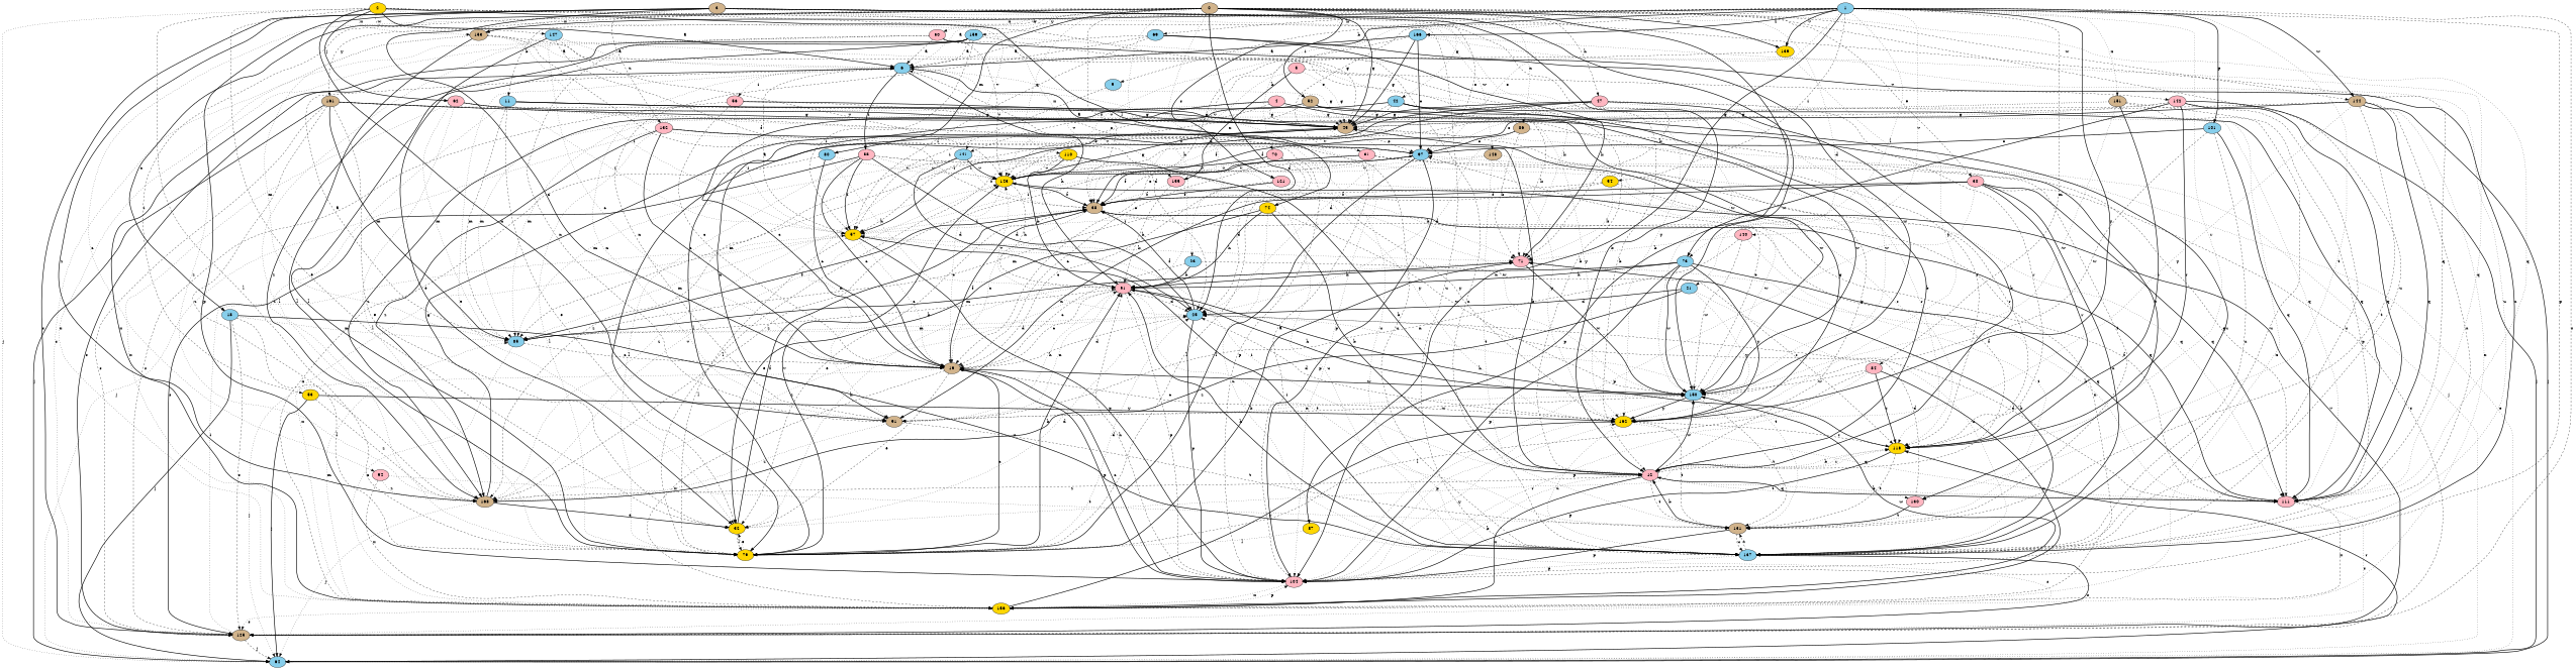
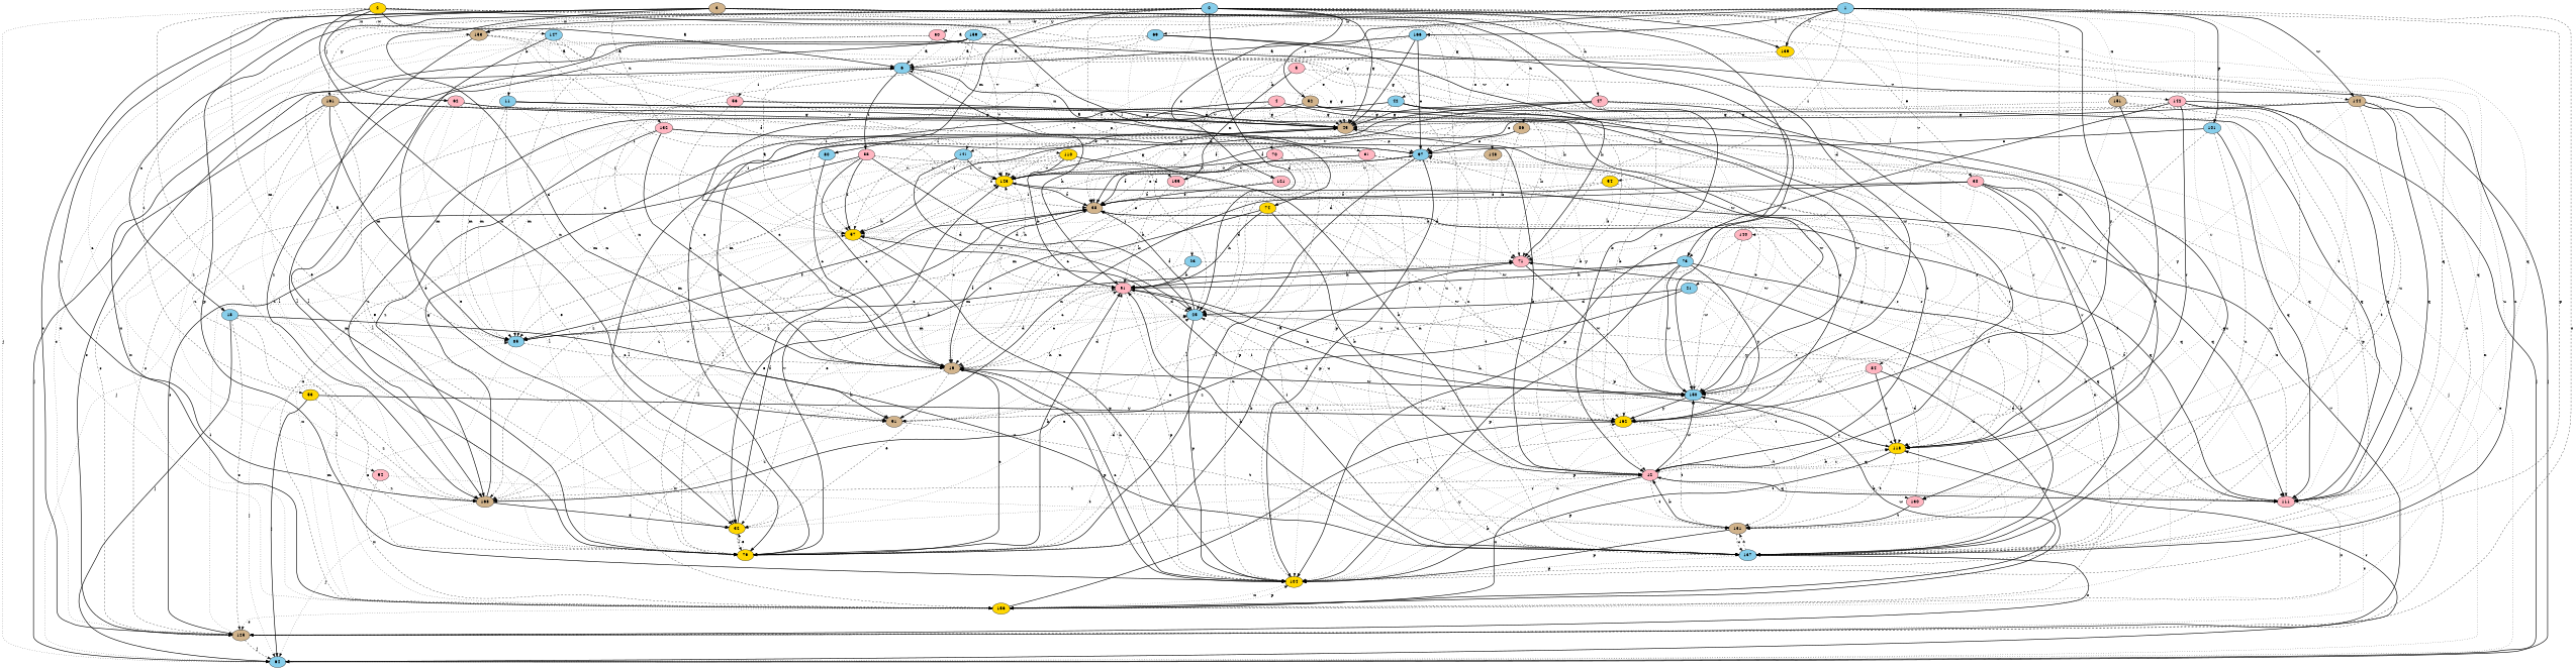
  strict digraph {
    node [fillcolor=skyblue style=filled]
    edge [style=dotted]
-   0 [fillcolor=tan]
+   0
    6
    n3 [fillcolor=lightpink label=94]
    18
    21
    23
    25
    30 [fillcolor=lightpink]
    38 [fillcolor=tan]
    42
    45 [fillcolor=tan]
    47 [fillcolor=lightpink]
    50 [fillcolor=lightpink]
    51 [fillcolor=lightpink]
    52 [fillcolor=tan]
    53 [fillcolor=gold]
    73
    80
    86 [fillcolor=tan]
    97
    110 [fillcolor=gold]
    111 [fillcolor=lightpink]
    132 [fillcolor=lightpink]
    137
    139 [fillcolor=gold]
    144 [fillcolor=tan]
    159
    161 [fillcolor=tan]
-   104 [fillcolor=lightpink]
+   104 [fillcolor=gold]
    125 [fillcolor=tan]
    32 [fillcolor=gold]
    91 [fillcolor=tan]
    55 [fillcolor=lightpink]
    56 [fillcolor=lightpink]
    168 [fillcolor=tan]
    131 [fillcolor=tan]
    156 [fillcolor=gold]
    64
    79 [fillcolor=gold]
    85
    162 [fillcolor=gold]
    118 [fillcolor=gold]
    19 [fillcolor=tan]
    143 [fillcolor=gold]
    57 [fillcolor=gold]
    71 [fillcolor=lightpink]
    150
    12 [fillcolor=lightpink]
    1
-   9
    11
    31 [fillcolor=lightpink]
    54 [fillcolor=gold]
    69
    70 [fillcolor=lightpink]
    84 [fillcolor=lightpink]
-   87 [fillcolor=gold]
    101
    121 [fillcolor=lightpink]
    130 [fillcolor=lightpink]
    140 [fillcolor=lightpink]
    151 [fillcolor=tan]
    153 [fillcolor=tan]
    166
    2 [fillcolor=gold]
    62 [fillcolor=lightpink]
    74 [fillcolor=gold]
    141
    147
    148 [fillcolor=tan]
    3 [fillcolor=tan]
    155 [fillcolor=lightpink]
    4 [fillcolor=lightpink]
    5 [fillcolor=lightpink]
    142 [fillcolor=lightpink]
    0 -> 6 [label=a]
    0 -> n3 [label=c]
    0 -> 18 [label=c style=bold]
    0 -> 21 [label=d]
    0 -> 23 [label=d]
    0 -> 25 [label=d style=bold]
    0 -> 30 [label=e style=dashed]
    0 -> 38 [label=f style=dashed]
    0 -> 42 [label=g]
    0 -> 45 [label=g style=bold]
    0 -> 47 [label=h style=dashed]
    0 -> 50 [label=h]
    0 -> 51 [label=h]
    0 -> 52 [label=i style=bold]
    0 -> 53 [label=i style=dashed]
    0 -> 73 [label=l style=bold]
    0 -> 80 [label=m style=bold]
    0 -> 86 [label=n]
    0 -> 97 [label=o style=dashed]
    0 -> 110 [label=q]
    0 -> 111 [label=q]
    0 -> 132 [label=u style=dashed]
    0 -> 137 [label=u style=dashed]
    0 -> 139 [label=v style=bold]
    0 -> 144 [label=w style=dashed]
    0 -> 159 [label=y style=dashed]
    0 -> 161 [label=y style=dashed]
    6 -> 45 [label=g]
    6 -> 51 [label=h style=bold]
    6 -> 104 [label=p]
    6 -> 125 [label=s style=bold]
    6 -> 32 [label=e]
    6 -> 91 [label=n]
    6 -> 55 [label=i style=bold]
    6 -> 56 [label=i]
    n3 -> 168 [label=z]
    n3 -> 131 [label=t]
    n3 -> 156 [label=x style=dashed]
    18 -> 137 [label=u style=bold]
    18 -> 125 [label=s style=dashed]
    18 -> 64 [label=j style=bold]
    18 -> 79 [label=l style=dashed]
    18 -> 85 [label=m]
    21 -> 25 [label=d style=bold]
    21 -> 137 [label=u]
    21 -> 168 [label=z style=bold]
    21 -> 162 [label=y]
    23 -> 51 [label=h style=bold]
    23 -> 118 [label=r style=dashed]
    23 -> 19 [label=c style=dashed]
    25 -> 38 [label=f style=bold]
    25 -> 104 [label=p style=bold]
-   25 -> 32 [label=d]
+   25 -> 32 [label=e]
    25 -> 131 [label=t]
    25 -> 85 [label=m]
    25 -> 143 [label=v]
    30 -> 38 [label=f style=bold]
    30 -> 111 [label=q style=bold]
    30 -> 137 [label=u style=bold]
    30 -> 104 [label=p]
    30 -> 125 [label=s style=dashed]
    30 -> 91 [label=n style=bold]
    30 -> 118 [label=r style=bold]
    38 -> 97 [label=o style=dashed]
    38 -> 111 [label=q style=bold]
    38 -> 32 [label=e style=dashed]
    38 -> 19 [label=c]
    38 -> 57 [label=i]
    42 -> 38 [label=f]
    42 -> 45 [label=g style=dashed]
    42 -> 111 [label=q style=bold]
    42 -> 137 [label=u style=bold]
    42 -> 79 [label=l style=bold]
    42 -> 57 [label=i style=dashed]
    42 -> 71 [label=k style=dashed]
    45 -> 97 [label=o style=dashed]
    45 -> 91 [label=n style=bold]
    45 -> 64 [label=j]
    47 -> 45 [label=g style=bold]
    47 -> 156 [label=x]
    47 -> 79 [label=l style=bold]
    47 -> 118 [label=r style=dashed]
    47 -> 143 [label=v style=dashed]
    47 -> 57 [label=i style=bold]
    47 -> 150 [label=w]
    47 -> 12 [label=b style=bold]
    50 -> 6 [label=a style=dashed]
    50 -> 125 [label=s]
    50 -> 91 [label=n style=dashed]
    50 -> 156 [label=x]
    50 -> 143 [label=v style=dashed]
    50 -> 150 [label=w style=bold]
    50 -> 12 [label=b style=dashed]
    51 -> 25 [label=d style=dashed]
    51 -> 104 [label=p style=dashed]
    51 -> 91 [label=n]
    51 -> 168 [label=z]
    51 -> 131 [label=t]
    51 -> 19 [label=c style=dashed]
    52 -> 25 [label=d]
    52 -> 45 [label=g]
    52 -> 168 [label=z style=bold]
    52 -> 143 [label=v style=dashed]
    52 -> 150 [label=w style=bold]
    52 -> 12 [label=b style=bold]
    53 -> 168 [label=z style=dashed]
    53 -> 64 [label=j style=bold]
    53 -> 162 [label=y style=bold]
    73 -> 51 [label=h style=bold]
    73 -> 111 [label=q style=bold]
    73 -> 104 [label=p style=bold]
    73 -> 85 [label=m style=bold]
    73 -> 162 [label=y style=bold]
    73 -> 150 [label=w style=bold]
    80 -> 51 [label=h]
    80 -> 156 [label=x style=dashed]
    80 -> 19 [label=c style=bold]
    80 -> 143 [label=v]
    86 -> 25 [label=d]
    86 -> 97 [label=o style=bold]
    86 -> 131 [label=t style=dashed]
    86 -> 71 [label=k style=dashed]
    97 -> 6 [label=a style=bold]
    97 -> 104 [label=p style=bold]
    97 -> 168 [label=z style=dashed]
    97 -> 79 [label=l style=bold]
    97 -> 143 [label=v style=bold]
    110 -> 51 [label=h style=bold]
    110 -> 79 [label=l style=dashed]
    110 -> 85 [label=m style=dashed]
    110 -> 143 [label=v style=dashed]
    110 -> 150 [label=w]
    110 -> 12 [label=b style=bold]
    111 -> 25 [label=d style=dashed]
    111 -> 38 [label=f style=dashed]
    111 -> 125 [label=s]
    111 -> 156 [label=x style=dashed]
    111 -> 71 [label=k]
    111 -> 12 [label=b]
    132 -> 97 [label=o]
    132 -> 104 [label=p style=dashed]
    132 -> 168 [label=z style=bold]
    132 -> 64 [label=j]
    132 -> 79 [label=l]
    132 -> 19 [label=c style=bold]
    132 -> 12 [label=b style=bold]
    137 -> 51 [label=h style=bold]
    137 -> 104 [label=p]
    137 -> 125 [label=s style=bold]
    137 -> 131 [label=t style=dashed]
    137 -> 57 [label=i style=bold]
    137 -> 71 [label=k style=bold]
    139 -> 162 [label=y]
    139 -> 143 [label=v style=dashed]
    144 -> 38 [label=f style=bold]
    144 -> 45 [label=g style=dashed]
    144 -> 111 [label=q style=bold]
    144 -> 137 [label=u style=dashed]
    144 -> 131 [label=t style=dashed]
    144 -> 156 [label=x]
    144 -> 64 [label=j style=bold]
    144 -> 162 [label=y]
    159 -> 6 [label=a style=dashed]
    159 -> 137 [label=u style=dashed]
    159 -> 168 [label=z style=bold]
    159 -> 156 [label=x style=bold]
    159 -> 79 [label=l style=bold]
    159 -> 162 [label=y]
    159 -> 57 [label=i style=dashed]
    161 -> 45 [label=g style=bold]
    161 -> 137 [label=u style=dashed]
    161 -> 125 [label=s style=dashed]
    161 -> 32 [label=e style=dashed]
    161 -> 168 [label=z style=dashed]
    161 -> 64 [label=j style=bold]
    161 -> 85 [label=m style=bold]
    161 -> 118 [label=r style=dashed]
    104 -> 6 [label=a style=dashed]
    104 -> 51 [label=h style=dashed]
    104 -> 156 [label=x]
    104 -> 162 [label=y]
    104 -> 19 [label=c style=bold]
    104 -> 12 [label=b]
    125 -> 64 [label=j style=dashed]
    125 -> 143 [label=v style=bold]
    125 -> 57 [label=i]
    32 -> 38 [label=f style=bold]
    32 -> 79 [label=l style=dashed]
    32 -> 118 [label=r]
    32 -> 71 [label=k]
    91 -> 51 [label=h]
    91 -> 168 [label=z]
    91 -> 131 [label=t style=dashed]
    91 -> 150 [label=w style=dashed]
    55 -> 25 [label=d style=bold]
    55 -> 125 [label=s style=bold]
    55 -> 79 [label=l]
    55 -> 162 [label=y style=dashed]
    55 -> 118 [label=r]
    55 -> 19 [label=c style=bold]
    55 -> 143 [label=v]
    55 -> 57 [label=i style=bold]
    56 -> 45 [label=g style=bold]
    56 -> 97 [label=o style=dashed]
    56 -> 125 [label=s style=dashed]
    56 -> 19 [label=c style=dashed]
    56 -> 57 [label=i]
    168 -> 45 [label=g style=bold]
    168 -> 32 [label=e style=bold]
    168 -> 64 [label=j]
    168 -> 143 [label=v]
    131 -> 137 [label=u style=dashed]
    131 -> 104 [label=p style=bold]
    131 -> 12 [label=b style=bold]
    156 -> 104 [label=p]
    156 -> 125 [label=s]
    156 -> 85 [label=m]
    156 -> 162 [label=y style=bold]
    156 -> 150 [label=w style=bold]
    64 -> 97 [label=o]
    64 -> 118 [label=r style=bold]
    79 -> 25 [label=d]
    79 -> 51 [label=h style=bold]
    79 -> 32 [label=e]
    79 -> 19 [label=c style=bold]
    79 -> 143 [label=v style=bold]
    79 -> 71 [label=k style=bold]
    85 -> 6 [label=a style=dashed]
    85 -> 25 [label=d]
    85 -> 38 [label=f style=bold]
    85 -> 51 [label=h style=dashed]
    85 -> 156 [label=x]
    85 -> 19 [label=c style=dashed]
    162 -> 25 [label=d style=dashed]
    162 -> 45 [label=g style=bold]
    162 -> 111 [label=q]
    162 -> 137 [label=u]
    162 -> 131 [label=t style=dashed]
    162 -> 118 [label=r style=dashed]
    162 -> 19 [label=c style=dashed]
    118 -> 51 [label=h style=bold]
    118 -> 104 [label=p style=bold]
    118 -> 131 [label=t style=dashed]
    118 -> 12 [label=b]
    19 -> 25 [label=d style=dashed]
    19 -> 38 [label=f style=bold]
    19 -> 104 [label=p style=bold]
    19 -> 32 [label=e style=dashed]
    19 -> 156 [label=x style=dashed]
    19 -> 64 [label=j]
    19 -> 150 [label=w style=bold]
    143 -> 38 [label=f style=bold]
    143 -> 45 [label=g style=bold]
    143 -> 51 [label=h style=dashed]
    143 -> 168 [label=z]
    143 -> 19 [label=c]
    57 -> 6 [label=a style=dashed]
    57 -> 104 [label=p style=bold]
    57 -> 156 [label=x]
    57 -> 79 [label=l style=dashed]
    57 -> 85 [label=m]
    57 -> 19 [label=c]
    57 -> 71 [label=k]
    71 -> 51 [label=h style=bold]
    71 -> 150 [label=w style=bold]
    150 -> 51 [label=h style=bold]
    150 -> 97 [label=o style=dashed]
    150 -> 104 [label=p]
    150 -> 91 [label=n]
    150 -> 131 [label=t style=dashed]
    150 -> 162 [label=y style=bold]
    12 -> 38 [label=f style=dashed]
    12 -> 45 [label=g style=dashed]
    12 -> 111 [label=q style=bold]
    12 -> 168 [label=z style=dashed]
    12 -> 131 [label=t style=dashed]
    12 -> 156 [label=x style=bold]
    12 -> 118 [label=r]
    12 -> 57 [label=i]
    12 -> 150 [label=w style=bold]
    12 -> 130 [label=t]
    1 -> 73 [label=l]
    1 -> 97 [label=o]
    1 -> 139 [label=v style=bold]
    1 -> 144 [label=w style=bold]
    1 -> 104 [label=p style=dashed]
    1 -> 125 [label=s style=dashed]
    1 -> 162 [label=y style=bold]
    1 -> 118 [label=r]
-   1 -> 9 [label=b style=dashed]
    1 -> 11 [label=b style=dashed]
    1 -> 31 [label=e style=dashed]
    1 -> 54 [label=i style=dashed]
    1 -> 69 [label=k style=dashed]
    1 -> 70 [label=k]
    1 -> 84 [label=m style=dashed]
-   1 -> 87 [label=n style=bold]
    1 -> 101 [label=p style=bold]
    1 -> 121 [label=s style=bold]
    1 -> 130 [label=t]
    1 -> 140 [label=v]
    1 -> 151 [label=x]
    1 -> 153 [label=x style=bold]
    1 -> 166 [label=z style=bold]
-   9 -> 57 [label=i style=dashed]
    11 -> 45 [label=g style=bold]
    11 -> 32 [label=e style=dashed]
    11 -> 168 [label=z]
    11 -> 85 [label=m style=dashed]
    11 -> 57 [label=i]
    11 -> 130 [label=t style=bold]
    31 -> 38 [label=f style=bold]
    31 -> 111 [label=q style=dashed]
    31 -> 118 [label=r style=dashed]
    31 -> 143 [label=v]
    54 -> 38 [label=f style=dashed]
    54 -> 156 [label=x style=dashed]
    54 -> 85 [label=m style=dashed]
    54 -> 71 [label=k]
    54 -> 150 [label=w]
    69 -> 6 [label=a style=dashed]
    69 -> 137 [label=u style=bold]
    69 -> 91 [label=n style=dashed]
    69 -> 57 [label=i style=dashed]
    69 -> 71 [label=k style=bold]
    70 -> 25 [label=d style=dashed]
    70 -> 79 [label=l style=dashed]
    70 -> 19 [label=c style=dashed]
    70 -> 143 [label=v style=bold]
    84 -> 104 [label=p]
    84 -> 156 [label=x style=bold]
    84 -> 79 [label=l style=dashed]
    84 -> 118 [label=r style=bold]
    84 -> 150 [label=w style=dashed]
-   87 -> 125 [label=s]
-   87 -> 79 [label=l]
    101 -> 97 [label=o style=bold]
    101 -> 111 [label=q style=bold]
    101 -> 137 [label=u style=dashed]
    101 -> 150 [label=w style=dashed]
    121 -> 38 [label=f style=bold]
    121 -> 111 [label=q]
    121 -> 19 [label=c style=dashed]
    121 -> 71 [label=k]
    130 -> 25 [label=d style=dashed]
    130 -> 131 [label=t style=bold]
    140 -> 91 [label=n style=dashed]
    140 -> 131 [label=t]
    140 -> 71 [label=k]
    140 -> 150 [label=w style=dashed]
    151 -> 45 [label=g]
    151 -> 137 [label=u style=dashed]
    151 -> 104 [label=p style=dashed]
    151 -> 85 [label=m]
    151 -> 118 [label=r style=bold]
    151 -> 150 [label=w]
    153 -> 6 [label=a]
    153 -> 25 [label=d style=dashed]
    153 -> 168 [label=z]
    153 -> 79 [label=l style=bold]
    153 -> 85 [label=m]
    153 -> 57 [label=i]
    153 -> 12 [label=b style=dashed]
    166 -> 6 [label=a style=bold]
    166 -> 45 [label=g style=bold]
    166 -> 97 [label=o style=bold]
    166 -> 111 [label=q]
    166 -> 137 [label=u]
    166 -> 19 [label=c style=dashed]
    166 -> 143 [label=v]
    2 -> 6 [label=a style=bold]
    2 -> 45 [label=g style=dashed]
    2 -> 137 [label=u style=dashed]
    2 -> 32 [label=e style=dashed]
    2 -> 91 [label=n style=bold]
    2 -> 64 [label=j]
    2 -> 79 [label=l style=dashed]
    2 -> 150 [label=w]
    2 -> 153 [label=x]
    2 -> 62 [label=j style=bold]
    2 -> 74 [label=l style=bold]
    2 -> 141 [label=v]
    2 -> 147 [label=w style=dashed]
    2 -> 148 [label=w]
    62 -> 45 [label=g style=bold]
    62 -> 111 [label=q]
    62 -> 137 [label=u]
    62 -> 156 [label=x]
    62 -> 79 [label=l]
    62 -> 85 [label=m]
    74 -> 51 [label=h style=bold]
    74 -> 137 [label=u]
    74 -> 32 [label=e style=bold]
    74 -> 57 [label=i]
    74 -> 150 [label=w style=dashed]
    74 -> 12 [label=b style=bold]
    141 -> 25 [label=d style=bold]
    141 -> 38 [label=f]
    141 -> 91 [label=n]
    141 -> 168 [label=z style=dashed]
    141 -> 85 [label=m]
    141 -> 162 [label=y]
    141 -> 143 [label=v style=bold]
    147 -> 6 [label=a]
    147 -> 38 [label=f style=dashed]
    147 -> 32 [label=e style=bold]
    147 -> 79 [label=l]
    147 -> 19 [label=c]
    147 -> 143 [label=v style=dashed]
    147 -> 71 [label=k]
    148 -> 131 [label=t]
    148 -> 162 [label=y]
    148 -> 118 [label=r]
    148 -> 143 [label=v]
    148 -> 57 [label=i]
    3 -> 111 [label=q style=dashed]
    3 -> 104 [label=p style=bold]
    3 -> 125 [label=s style=bold]
    3 -> 168 [label=z style=bold]
    3 -> 19 [label=c style=bold]
    3 -> 71 [label=k style=dashed]
    3 -> 150 [label=w style=bold]
    3 -> 12 [label=b style=bold]
    3 -> 153 [label=x]
    3 -> 155 [label=x]
    155 -> 38 [label=f]
    155 -> 51 [label=h style=dashed]
    155 -> 137 [label=u]
    4 -> 45 [label=g style=dashed]
    4 -> 85 [label=m]
    4 -> 162 [label=y]
    4 -> 19 [label=c style=bold]
    4 -> 150 [label=w style=bold]
    4 -> 141 [label=v style=dashed]
    5 -> 38 [label=f]
    5 -> 45 [label=g]
    5 -> 155 [label=x style=bold]
    5 -> 142 [label=v style=dashed]
    142 -> 45 [label=g style=dashed]
    142 -> 97 [label=o]
    142 -> 111 [label=q style=bold]
    142 -> 137 [label=u style=dashed]
    142 -> 104 [label=p style=bold]
    142 -> 64 [label=j style=bold]
    142 -> 118 [label=r style=bold]
  }
